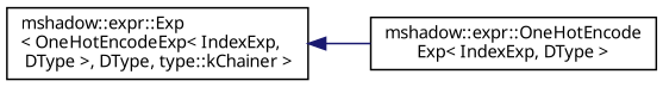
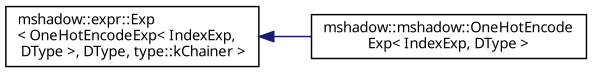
  digraph {
    rankdir=LR
    fontname="Noto Sans"
    node [color=black fillcolor=white fontname="Noto Sans" fontsize=10 shape=record style=filled]
    n1 [height=0.2 label="mshadow::expr::Exp\l\< OneHotEncodeExp\< IndexExp,\l DType \>, DType, type::kChainer \>" width=0.4]
-   n2 [height=0.2 label="mshadow::expr::OneHotEncode\lExp\< IndexExp, DType \>" width=0.4]
+   n2 [height=0.2 label="mshadow::mshadow::OneHotEncode\lExp\< IndexExp, DType \>" width=0.4]
    n1 -> n2 [color=midnightblue dir=back fontname="Noto Sans" fontsize=10 labelfontname=Helvetica labelfontsize=10 style=solid]
  }
